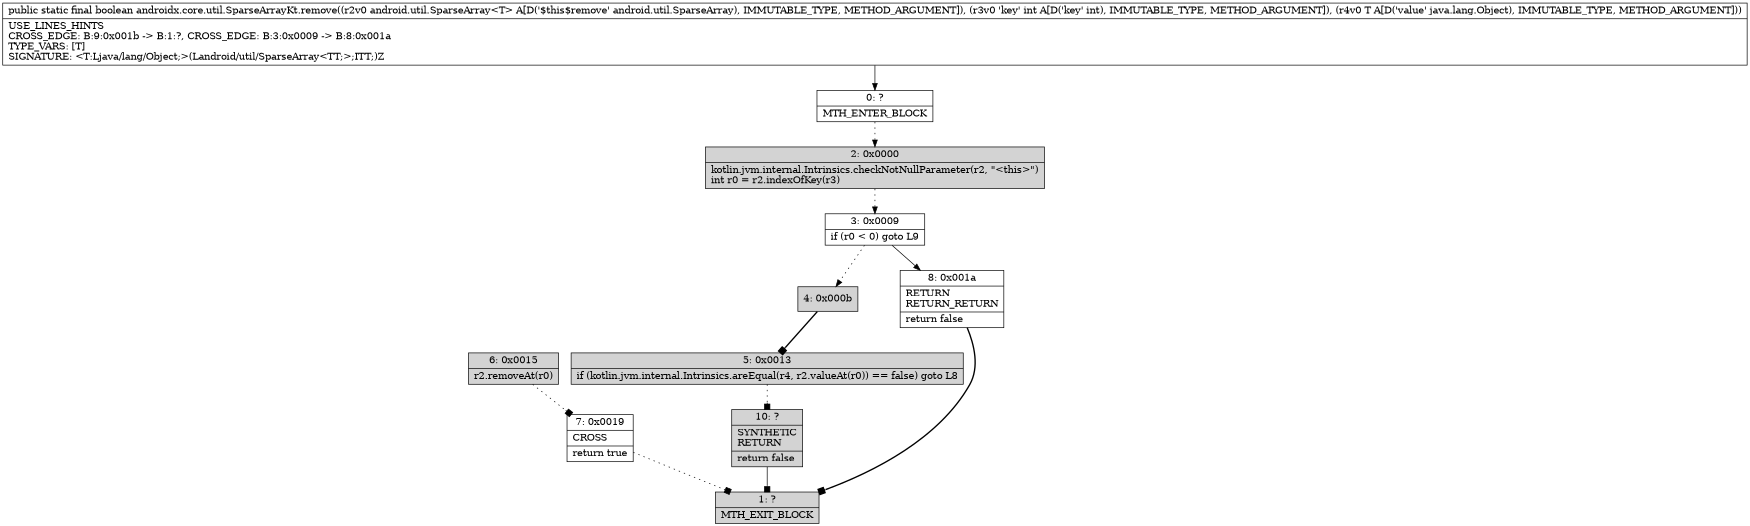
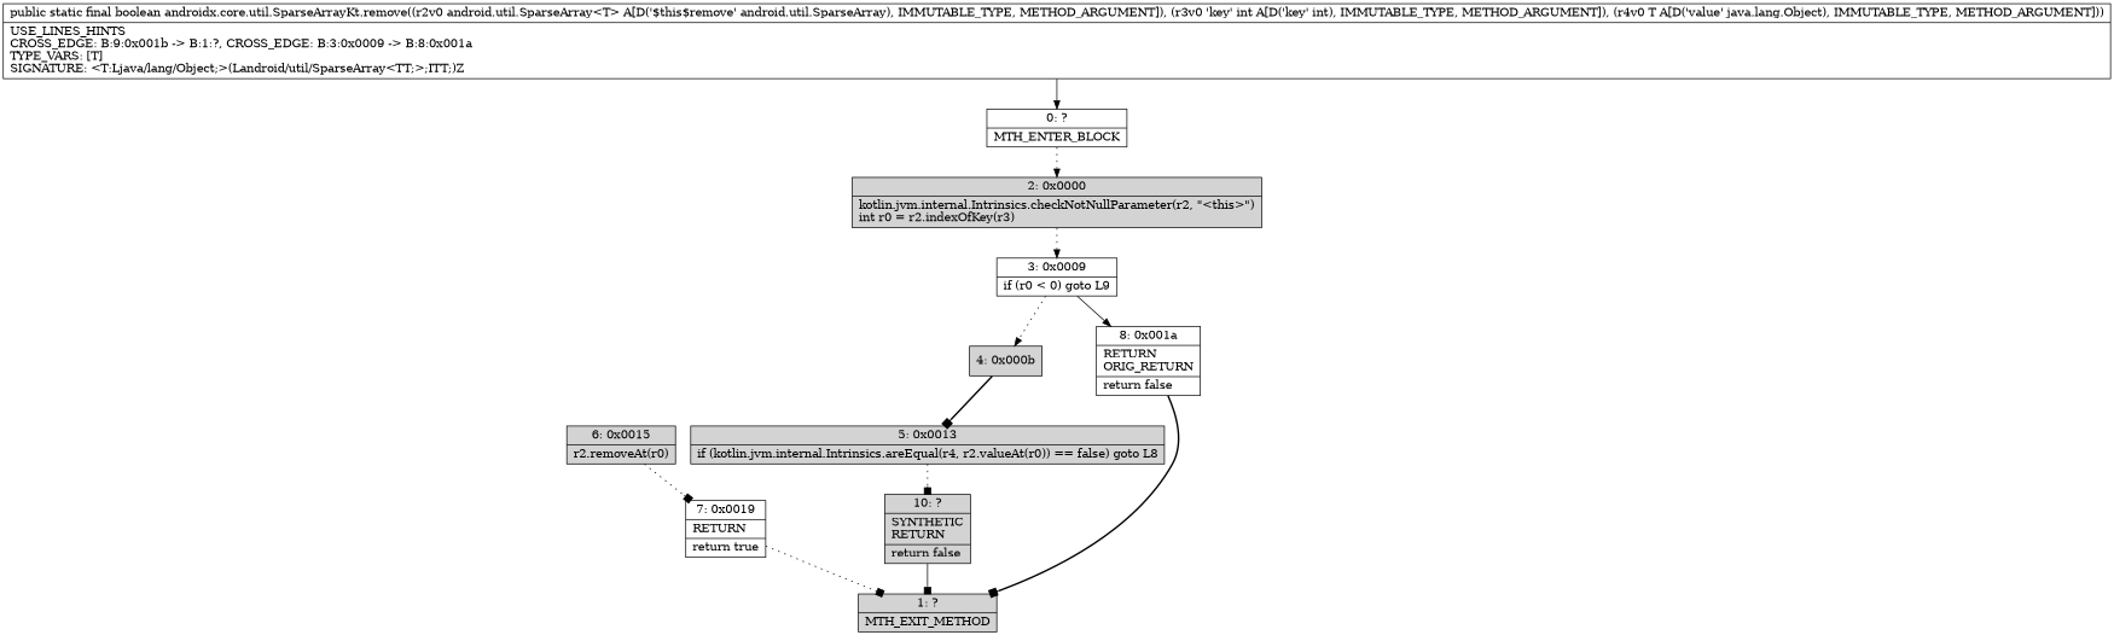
  digraph {
    node [fillcolor=lightgrey shape=record style=filled]
    edge [arrowhead=box style=dotted]
    n1 [fillcolor=white label="{0\:\ ?|MTH_ENTER_BLOCK\l}"]
    n2 [label="{2\:\ 0x0000|kotlin.jvm.internal.Intrinsics.checkNotNullParameter(r2, \"\<this\>\")\lint r0 = r2.indexOfKey(r3)\l}"]
    n3 [fillcolor=white label="{3\:\ 0x0009|if (r0 \< 0) goto L9\l}"]
    n4 [label="{4\:\ 0x000b}"]
-   n5 [fillcolor=white label="{8\:\ 0x001a|RETURN\lRETURN_RETURN\l|return false\l}"]
+   n5 [fillcolor=white label="{8\:\ 0x001a|RETURN\lORIG_RETURN\l|return false\l}"]
    n6 [label="{5\:\ 0x0013|if (kotlin.jvm.internal.Intrinsics.areEqual(r4, r2.valueAt(r0)) == false) goto L8\l}"]
-   n7 [label="{1\:\ ?|MTH_EXIT_BLOCK\l}"]
+   n7 [label="{1\:\ ?|MTH_EXIT_METHOD\l}"]
    n8 [label="{10\:\ ?|SYNTHETIC\lRETURN\l|return false\l}"]
    n9 [label="{6\:\ 0x0015|r2.removeAt(r0)\l}"]
-   n10 [fillcolor=white label="{7\:\ 0x0019|CROSS\l|return true\l}"]
+   n10 [fillcolor=white label="{7\:\ 0x0019|RETURN\l|return true\l}"]
    n11 [fillcolor=white label="{public static final boolean androidx.core.util.SparseArrayKt.remove((r2v0 android.util.SparseArray\<T\> A[D('$this$remove' android.util.SparseArray), IMMUTABLE_TYPE, METHOD_ARGUMENT]), (r3v0 'key' int A[D('key' int), IMMUTABLE_TYPE, METHOD_ARGUMENT]), (r4v0 T A[D('value' java.lang.Object), IMMUTABLE_TYPE, METHOD_ARGUMENT]))  | USE_LINES_HINTS\lCROSS_EDGE: B:9:0x001b \-\> B:1:?, CROSS_EDGE: B:3:0x0009 \-\> B:8:0x001a\lTYPE_VARS: [T]\lSIGNATURE: \<T:Ljava\/lang\/Object;\>(Landroid\/util\/SparseArray\<TT;\>;ITT;)Z\l}"]
    n1 -> n2 [arrowhead=normal]
    n2 -> n3 [arrowhead=normal]
    n3 -> n4 [arrowhead=normal]
    n3 -> n5 [arrowhead=normal style=solid]
    n4 -> n6 [style=bold]
    n5 -> n7 [style=bold]
    n6 -> n8
    n8 -> n7 [style=solid]
    n9 -> n10
    n10 -> n7
    n11 -> n1 [arrowhead=normal style=solid]
  }
